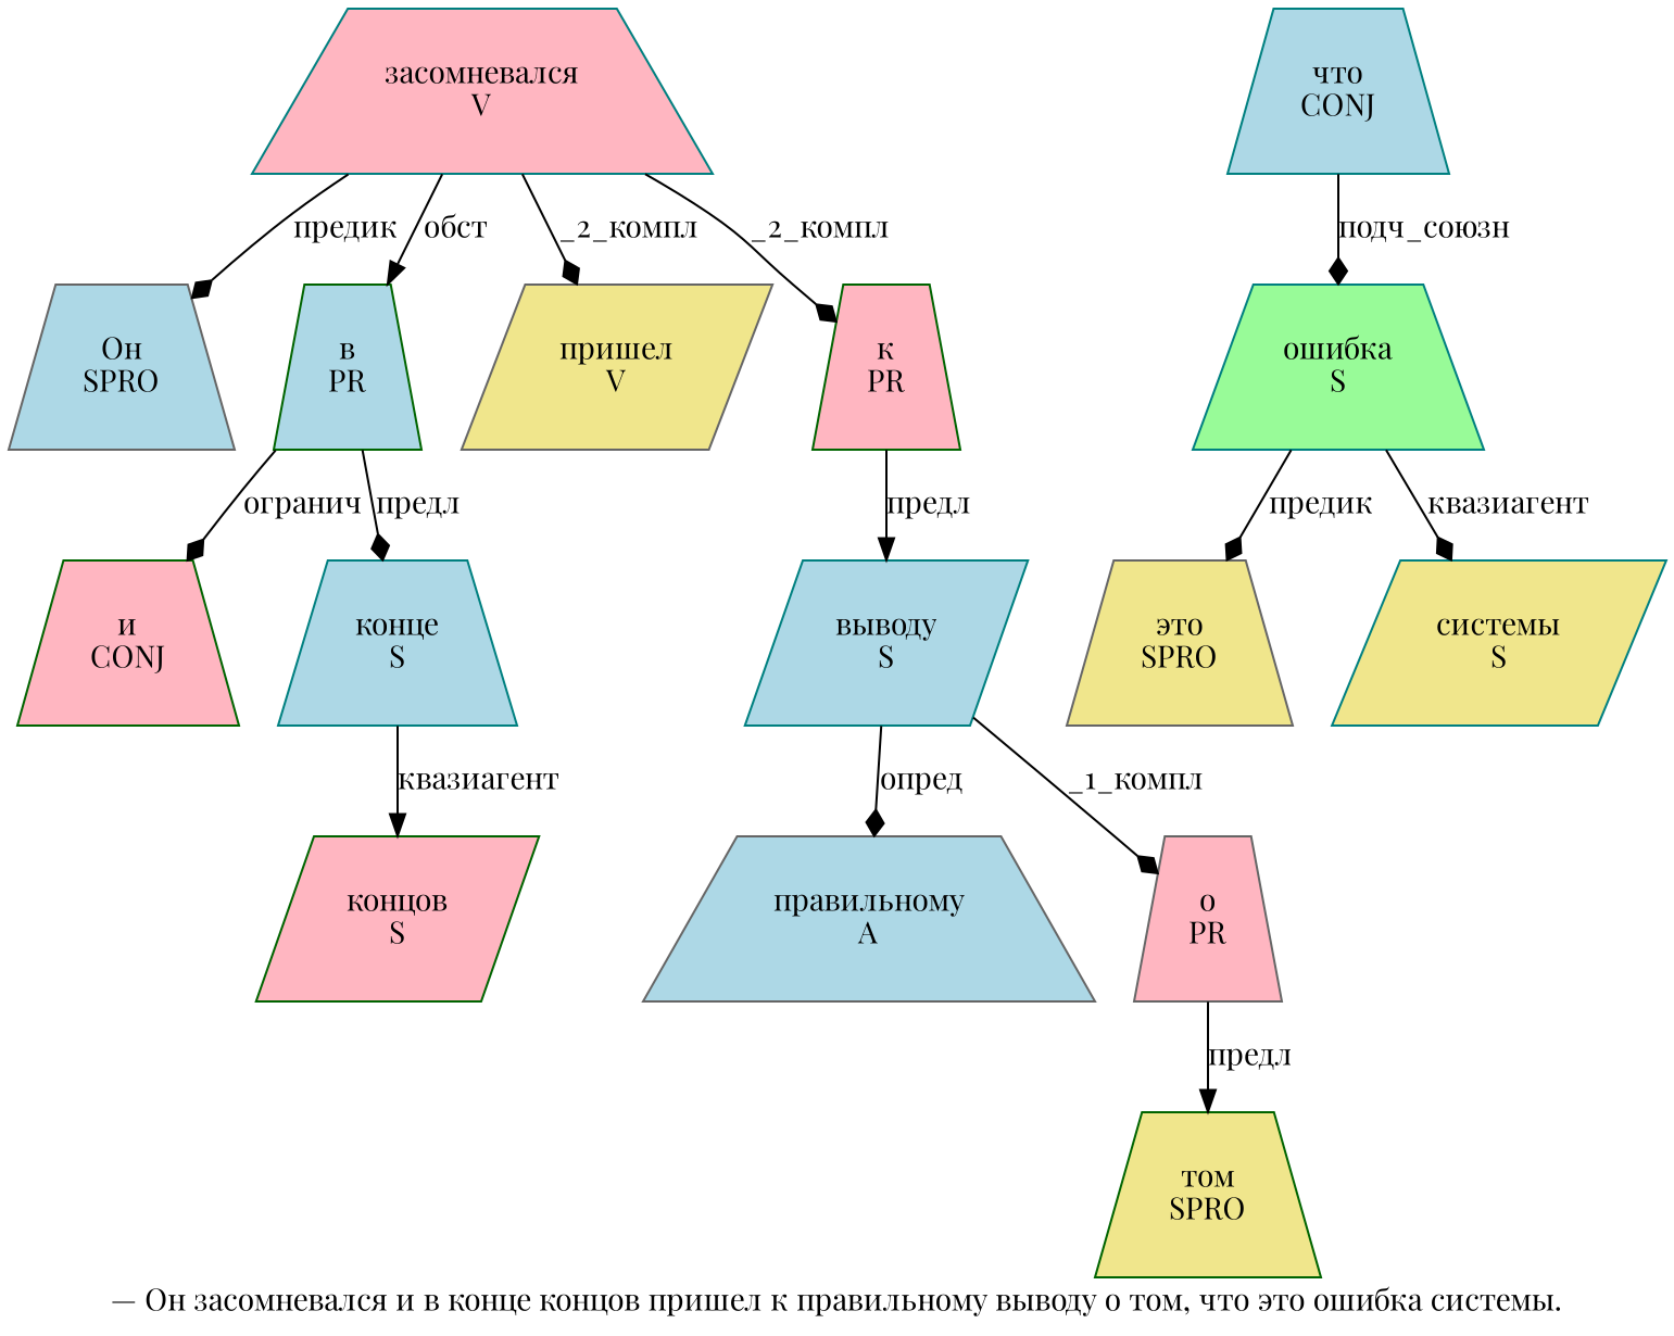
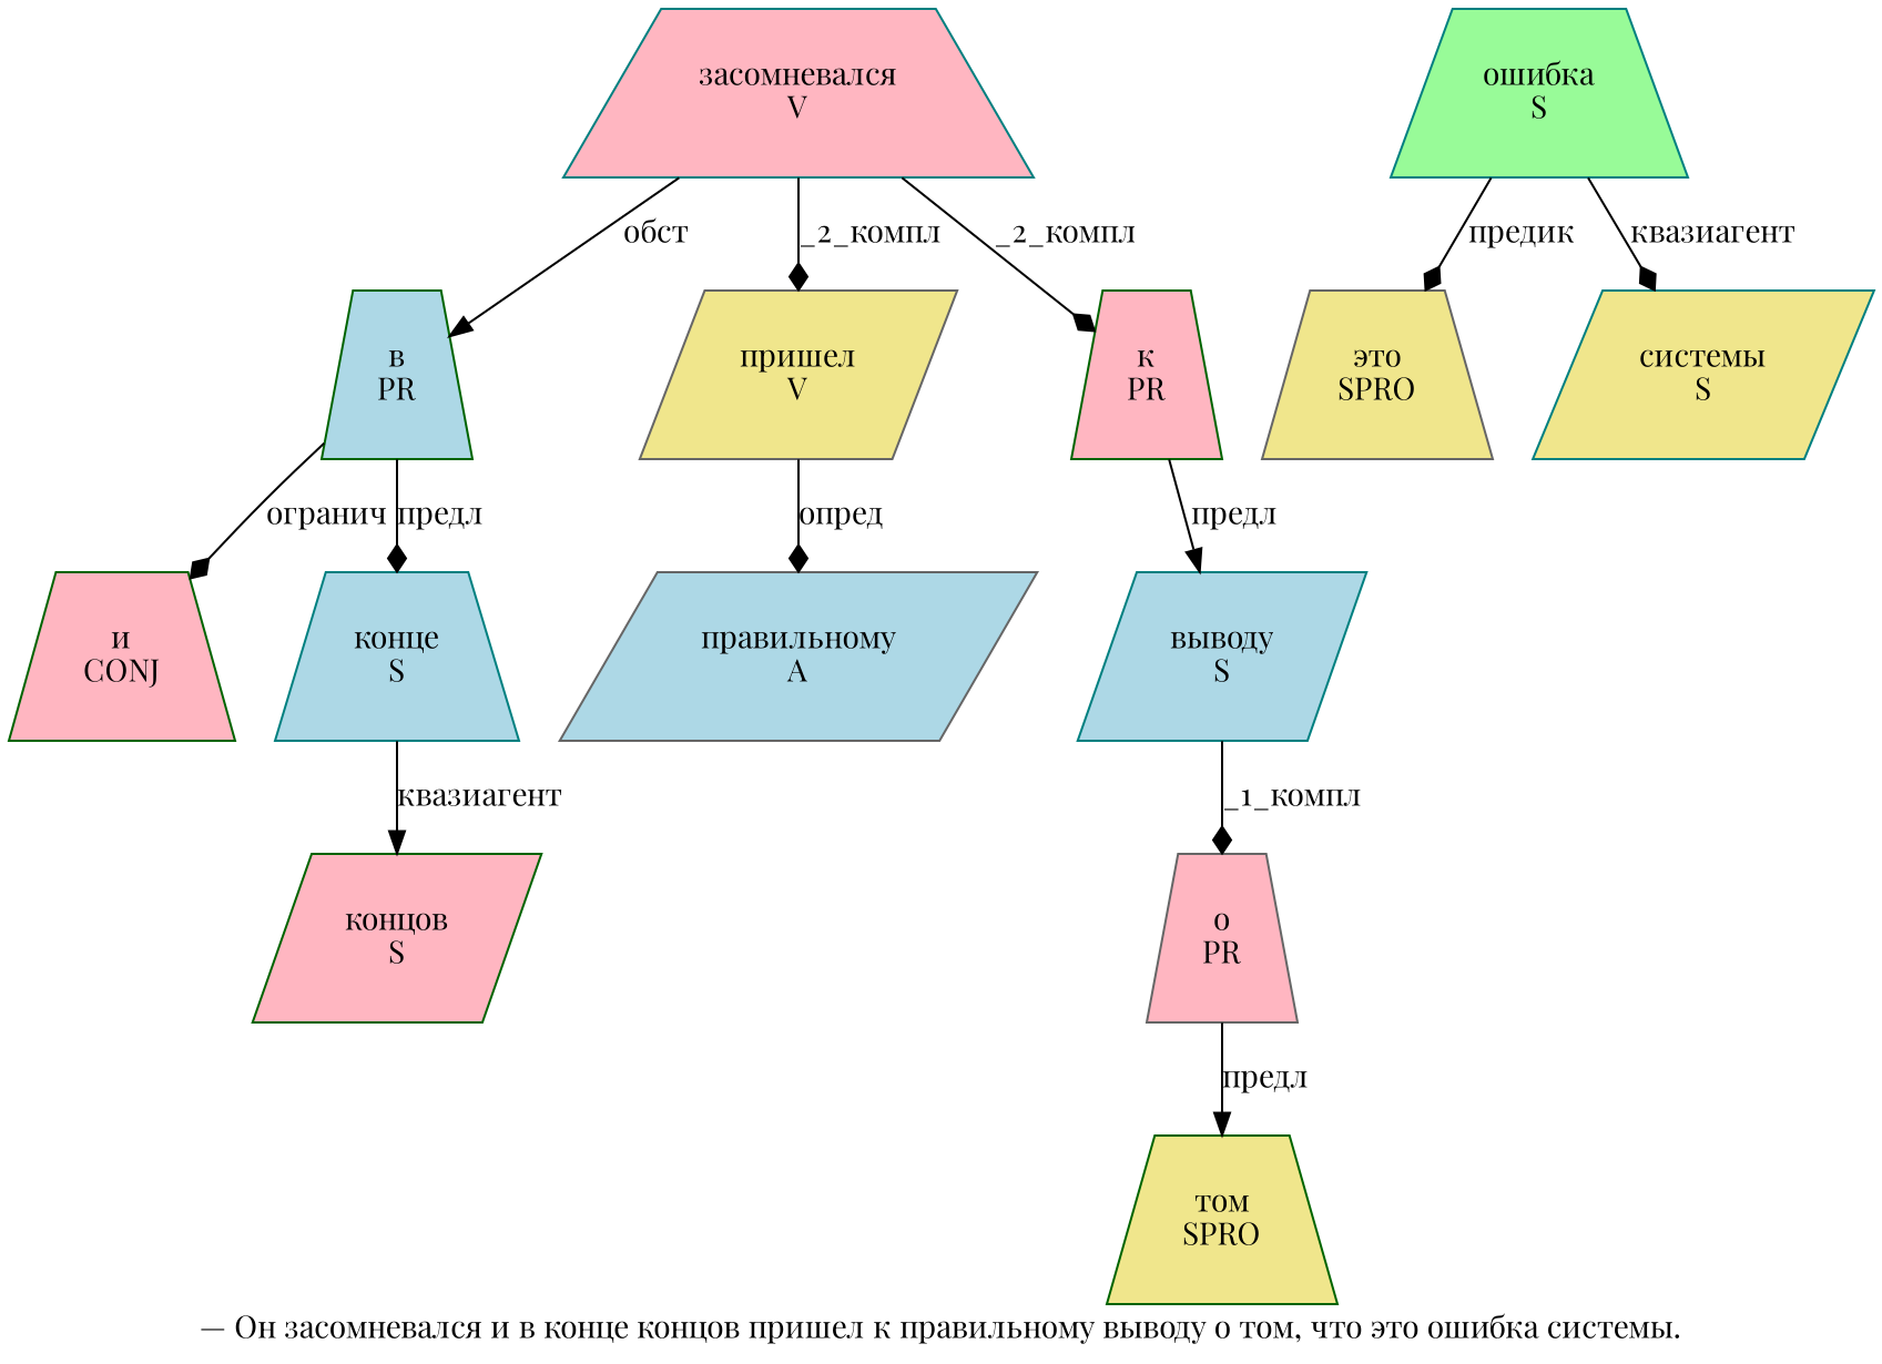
  digraph {
    fontname="Playfair Display"
    label="— Он засомневался и в конце концов пришел к правильному выводу о том, что это ошибка системы."
    node [color=teal fillcolor=lightblue fontname="Playfair Display" penwidth=1 shape=trapezium style=filled]
    edge [arrowhead=diamond fontname="Playfair Display"]
-   n1 [color=gray40 label="Он\nSPRO"]
    n2 [fillcolor=lightpink label="засомневался\nV"]
    n3 [color=darkgreen label="в\nPR"]
    n4 [color=gray40 fillcolor=khaki label="пришел\nV" shape=parallelogram]
    n5 [color=darkgreen fillcolor=lightpink label="к\nPR"]
    n6 [color=darkgreen fillcolor=lightpink label="и\nCONJ"]
    n7 [label="конце\nS"]
    n8 [color=darkgreen fillcolor=lightpink label="концов\nS" shape=parallelogram]
    n9 [label="выводу\nS" shape=parallelogram]
-   n10 [color=gray40 label="правильному\nA"]
+   n10 [color=gray40 label="правильному\nA" shape=parallelogram]
    n11 [color=gray40 fillcolor=lightpink label="о\nPR"]
    n12 [color=darkgreen fillcolor=khaki label="том\nSPRO"]
-   n13 [label="что\nCONJ"]
    n14 [fillcolor=palegreen label="ошибка\nS"]
    n15 [color=gray40 fillcolor=khaki label="это\nSPRO"]
    n16 [fillcolor=khaki label="системы\nS" shape=parallelogram]
-   n2 -> n1 [label="предик"]
    n2 -> n3 [arrowhead=normal label="обст"]
    n2 -> n4 [label="_2_компл"]
    n2 -> n5 [label="_2_компл"]
    n3 -> n6 [label="огранич"]
    n3 -> n7 [label="предл"]
    n5 -> n9 [arrowhead=normal label="предл"]
    n7 -> n8 [arrowhead=normal label="квазиагент"]
-   n9 -> n10 [label="опред"]
+   n4 -> n10 [label="опред"]
    n9 -> n11 [label="_1_компл"]
    n11 -> n12 [arrowhead=normal label="предл"]
-   n13 -> n14 [label="подч_союзн"]
    n14 -> n15 [label="предик"]
    n14 -> n16 [label="квазиагент"]
  }
